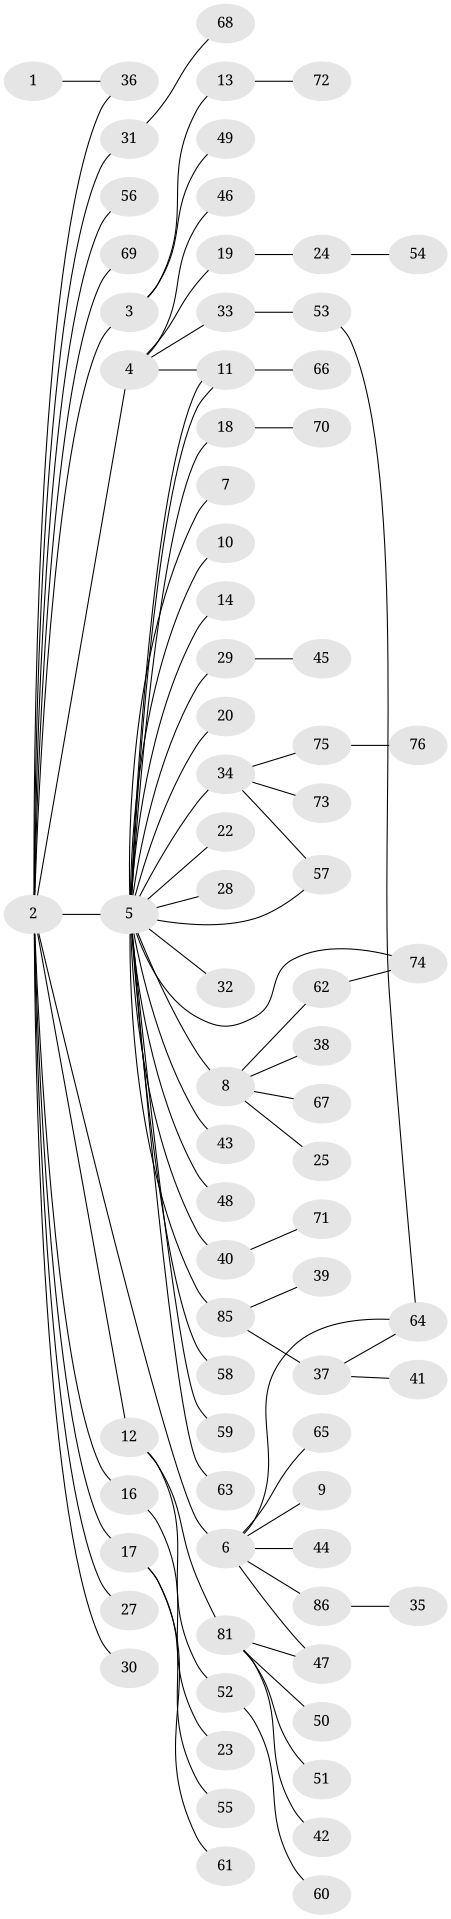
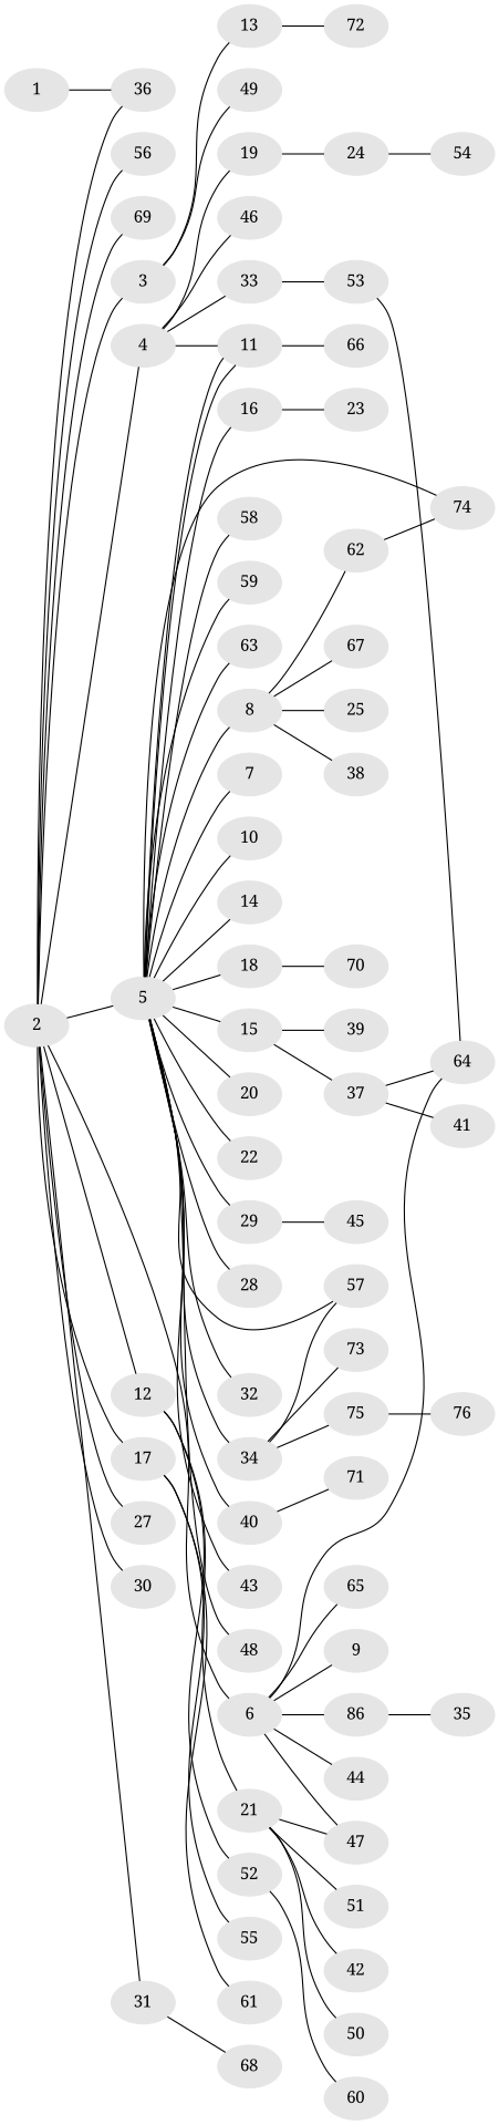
  graph {
    fontname="Noto Serif"
    rankdir=LR
    node [color=gray90 fontname="Noto Serif" style=filled]
    edge [fontname="Noto Serif"]
    1
    36
    2
    3
    4
    5
    6
    12
    16
    17
    27
    30
    31
    56
    69
    13
    49
    11
    19
    33
    46
    7
    8
    10
    14
-   15 [label=85]
+   15
    18
    20
    22
    28
    29
    32
    34
    40
    43
    48
    57
    58
    59
    63
    74
    9
    n43 [label=86]
    44
    47
    64
    65
-   21 [label=81]
+   21
    52
    23
    55
    61
    68
    72
    66
    24
    53
    25
    38
    62
    67
    37
    39
    70
    45
    73
    75
    71
    35
    42
    50
    51
    60
    41
    54
    76
    1 -- 36
    2 -- 36
    2 -- 3
    2 -- 4
    2 -- 5
    2 -- 6
    2 -- 12
-   2 -- 16
+   5 -- 16
    2 -- 17
    2 -- 27
    2 -- 30
    2 -- 31
    2 -- 56
    2 -- 69
    3 -- 13
    3 -- 49
    4 -- 11
    4 -- 19
    4 -- 33
    4 -- 46
    5 -- 11
    5 -- 11
    5 -- 7
    5 -- 8
    5 -- 10
    5 -- 14
    5 -- 15
    5 -- 18
    5 -- 20
    5 -- 22
    5 -- 28
    5 -- 29
    5 -- 32
    5 -- 34
    5 -- 40
    5 -- 43
    5 -- 48
    5 -- 57
    5 -- 58
    5 -- 59
    5 -- 63
    5 -- 74
    6 -- 9
    6 -- n43
    6 -- 44
    6 -- 47
    6 -- 64
    6 -- 65
    12 -- 21
    12 -- 52
    16 -- 23
    17 -- 55
    17 -- 61
    31 -- 68
    13 -- 72
    11 -- 66
    19 -- 24
    33 -- 53
    8 -- 25
    8 -- 38
    8 -- 62
    8 -- 67
    15 -- 37
    15 -- 39
    18 -- 70
    29 -- 45
    34 -- 57
    34 -- 73
    34 -- 75
    40 -- 71
    n43 -- 35
    21 -- 47
    21 -- 42
    21 -- 50
    21 -- 51
    52 -- 60
    24 -- 54
    53 -- 64
    62 -- 74
    37 -- 64
    37 -- 41
    75 -- 76
  }
